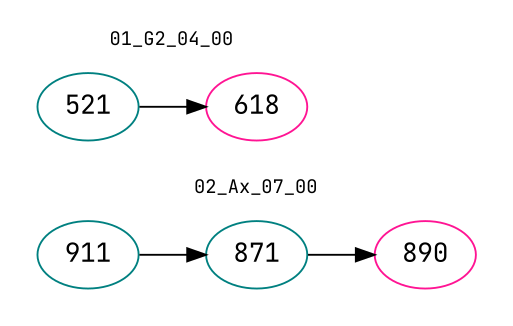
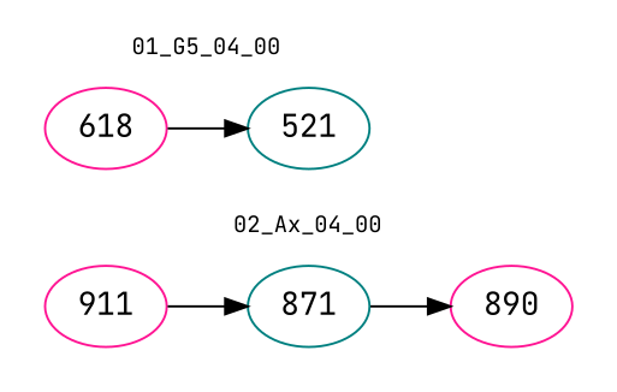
  digraph {
    fontname="JetBrains Mono"
    rankdir=LR
    node [color=deeppink fontname="JetBrains Mono"]
    edge [color=black fontname="JetBrains Mono"]
-   n1 [color=teal label=911]
+   n1 [label=911]
    n2 [color=teal label=871]
    n3 [label=890]
    n4 [label=618]
    n5 [color=teal label=521]
    subgraph cluster_1 {
      color=white
      fontsize=10
-     label="02_Ax_07_00"
+     label="02_Ax_04_00"
      n1
      n2
      n3
    }
    subgraph cluster_2 {
      color=white
      fontsize=10
-     label="01_G2_04_00"
+     label="01_G5_04_00"
      n4
      n5
    }
    n1 -> n2
    n2 -> n3
-   n5 -> n4
+   n4 -> n5
  }
